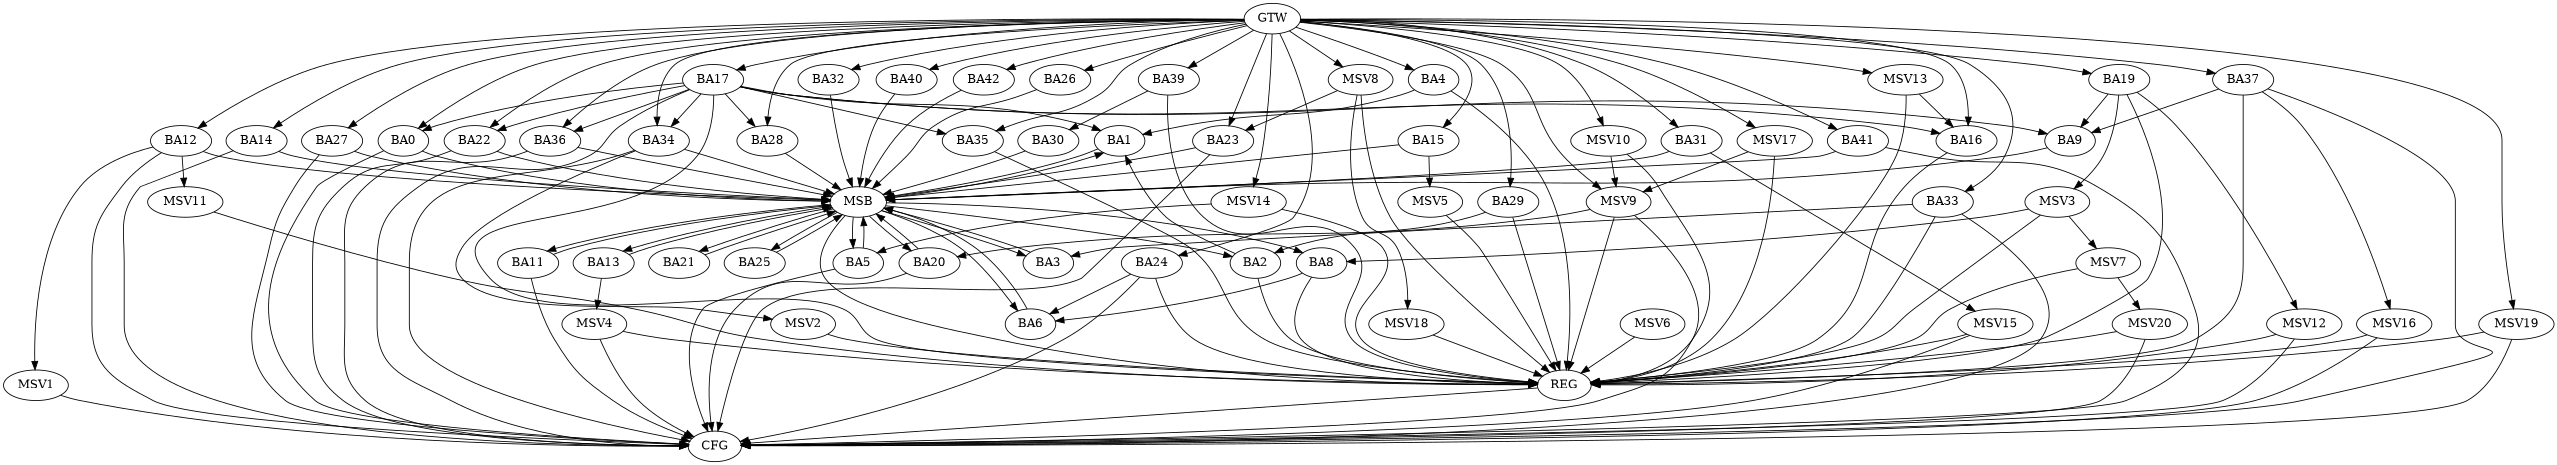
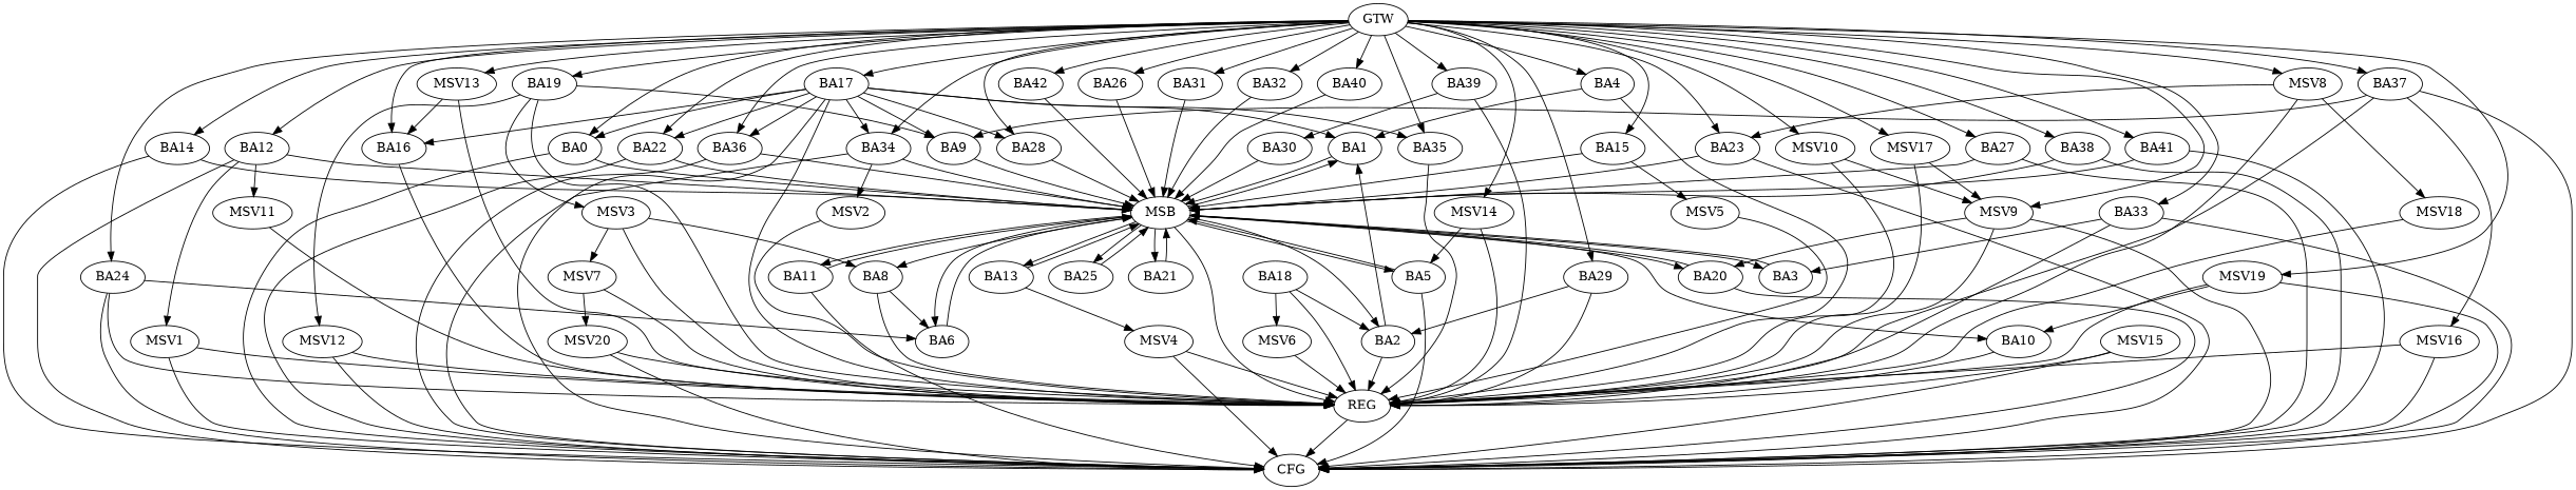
  strict digraph {
    n1 [label=BA1]
    n2 [label=MSB]
    n3 [label=BA2]
    n4 [label=REG]
    n5 [label=BA3]
    n6 [label=BA5]
    n7 [label=BA6]
    n8 [label=BA8]
+   n9 [label=BA10]
    n10 [label=BA11]
    n11 [label=BA13]
    n12 [label=BA20]
    n13 [label=BA21]
    n14 [label=BA25]
    n15 [label=CFG]
    n16 [label=BA4]
    n17 [label=BA0]
    n18 [label=BA9]
    n19 [label=BA12]
    n20 [label=MSV1]
    n21 [label=MSV11]
    n22 [label=MSV4]
    n23 [label=BA14]
    n24 [label=BA15]
    n25 [label=MSV5]
    n26 [label=BA16]
    n27 [label=BA17]
    n28 [label=BA22]
    n29 [label=BA28]
    n30 [label=BA34]
    n31 [label=BA35]
    n32 [label=BA36]
    n33 [label=MSV2]
+   n34 [label=BA18]
    n35 [label=MSV6]
    n36 [label=BA19]
    n37 [label=MSV3]
    n38 [label=MSV12]
    n39 [label=MSV7]
    n40 [label=BA23]
    n41 [label=BA24]
    n42 [label=BA26]
    n43 [label=BA27]
    n44 [label=BA29]
    n45 [label=BA30]
    n46 [label=BA31]
    n47 [label=MSV15]
    n48 [label=BA32]
    n49 [label=BA33]
    n50 [label=BA37]
    n51 [label=MSV16]
+   n52 [label=BA38]
    n53 [label=BA39]
    n54 [label=BA40]
    n55 [label=BA41]
    n56 [label=BA42]
    n57 [label=GTW]
    n58 [label=MSV8]
    n59 [label=MSV9]
    n60 [label=MSV10]
    n61 [label=MSV13]
    n62 [label=MSV14]
    n63 [label=MSV17]
    n64 [label=MSV19]
    n65 [label=MSV18]
    n66 [label=MSV20]
    n1 -> n2
    n2 -> n1
    n2 -> n3
    n2 -> n4
    n2 -> n5
    n2 -> n6
    n2 -> n7
    n2 -> n8
+   n2 -> n9
    n2 -> n10
    n2 -> n11
    n2 -> n12
    n2 -> n13
    n2 -> n14
    n3 -> n1
    n3 -> n4
    n4 -> n15
    n5 -> n2
    n6 -> n2
    n6 -> n15
    n7 -> n2
    n8 -> n4
    n8 -> n7
+   n9 -> n4
    n10 -> n2
    n10 -> n15
    n11 -> n2
    n11 -> n22
    n12 -> n2
    n12 -> n15
    n13 -> n2
    n14 -> n2
    n16 -> n1
    n16 -> n4
    n17 -> n2
    n17 -> n15
    n18 -> n2
    n19 -> n2
    n19 -> n15
    n19 -> n20
    n19 -> n21
+   n20 -> n4
    n20 -> n15
    n21 -> n4
    n22 -> n4
    n22 -> n15
    n23 -> n2
    n23 -> n15
    n24 -> n2
    n24 -> n25
    n25 -> n4
    n26 -> n4
    n27 -> n1
    n27 -> n4
    n27 -> n15
    n27 -> n17
    n27 -> n18
    n27 -> n26
    n27 -> n28
    n27 -> n29
    n27 -> n30
    n27 -> n31
    n27 -> n32
    n28 -> n2
    n28 -> n15
    n29 -> n2
    n30 -> n2
    n30 -> n15
    n30 -> n33
    n31 -> n4
    n32 -> n2
    n32 -> n15
    n33 -> n4
+   n34 -> n3
+   n34 -> n4
+   n34 -> n35
    n35 -> n4
    n36 -> n4
    n36 -> n18
    n36 -> n37
    n36 -> n38
    n37 -> n4
    n37 -> n8
    n37 -> n39
    n38 -> n4
    n38 -> n15
    n39 -> n4
    n39 -> n66
    n40 -> n2
    n40 -> n15
    n41 -> n4
    n41 -> n7
    n41 -> n15
    n42 -> n2
    n43 -> n2
    n43 -> n15
    n44 -> n3
    n44 -> n4
    n45 -> n2
    n46 -> n2
-   n46 -> n47
    n47 -> n4
    n47 -> n15
    n48 -> n2
    n49 -> n4
    n49 -> n5
    n49 -> n15
    n50 -> n4
    n50 -> n15
    n50 -> n18
    n50 -> n51
    n51 -> n4
    n51 -> n15
+   n52 -> n2
+   n52 -> n15
    n53 -> n4
    n53 -> n45
    n54 -> n2
    n55 -> n2
    n55 -> n15
    n56 -> n2
    n57 -> n16
    n57 -> n17
    n57 -> n19
    n57 -> n23
    n57 -> n24
    n57 -> n26
    n57 -> n27
    n57 -> n28
    n57 -> n29
    n57 -> n30
    n57 -> n31
    n57 -> n32
    n57 -> n36
    n57 -> n40
    n57 -> n41
    n57 -> n42
    n57 -> n43
    n57 -> n44
    n57 -> n46
    n57 -> n48
    n57 -> n49
    n57 -> n50
+   n57 -> n52
    n57 -> n53
    n57 -> n54
    n57 -> n55
    n57 -> n56
    n57 -> n58
    n57 -> n59
    n57 -> n60
    n57 -> n61
    n57 -> n62
    n57 -> n63
    n57 -> n64
    n58 -> n4
    n58 -> n40
    n58 -> n65
    n59 -> n4
    n59 -> n12
    n59 -> n15
    n60 -> n4
    n60 -> n59
    n61 -> n4
    n61 -> n26
    n62 -> n4
    n62 -> n6
    n63 -> n4
    n63 -> n59
    n64 -> n4
+   n64 -> n9
    n64 -> n15
    n65 -> n4
    n66 -> n4
    n66 -> n15
  }
